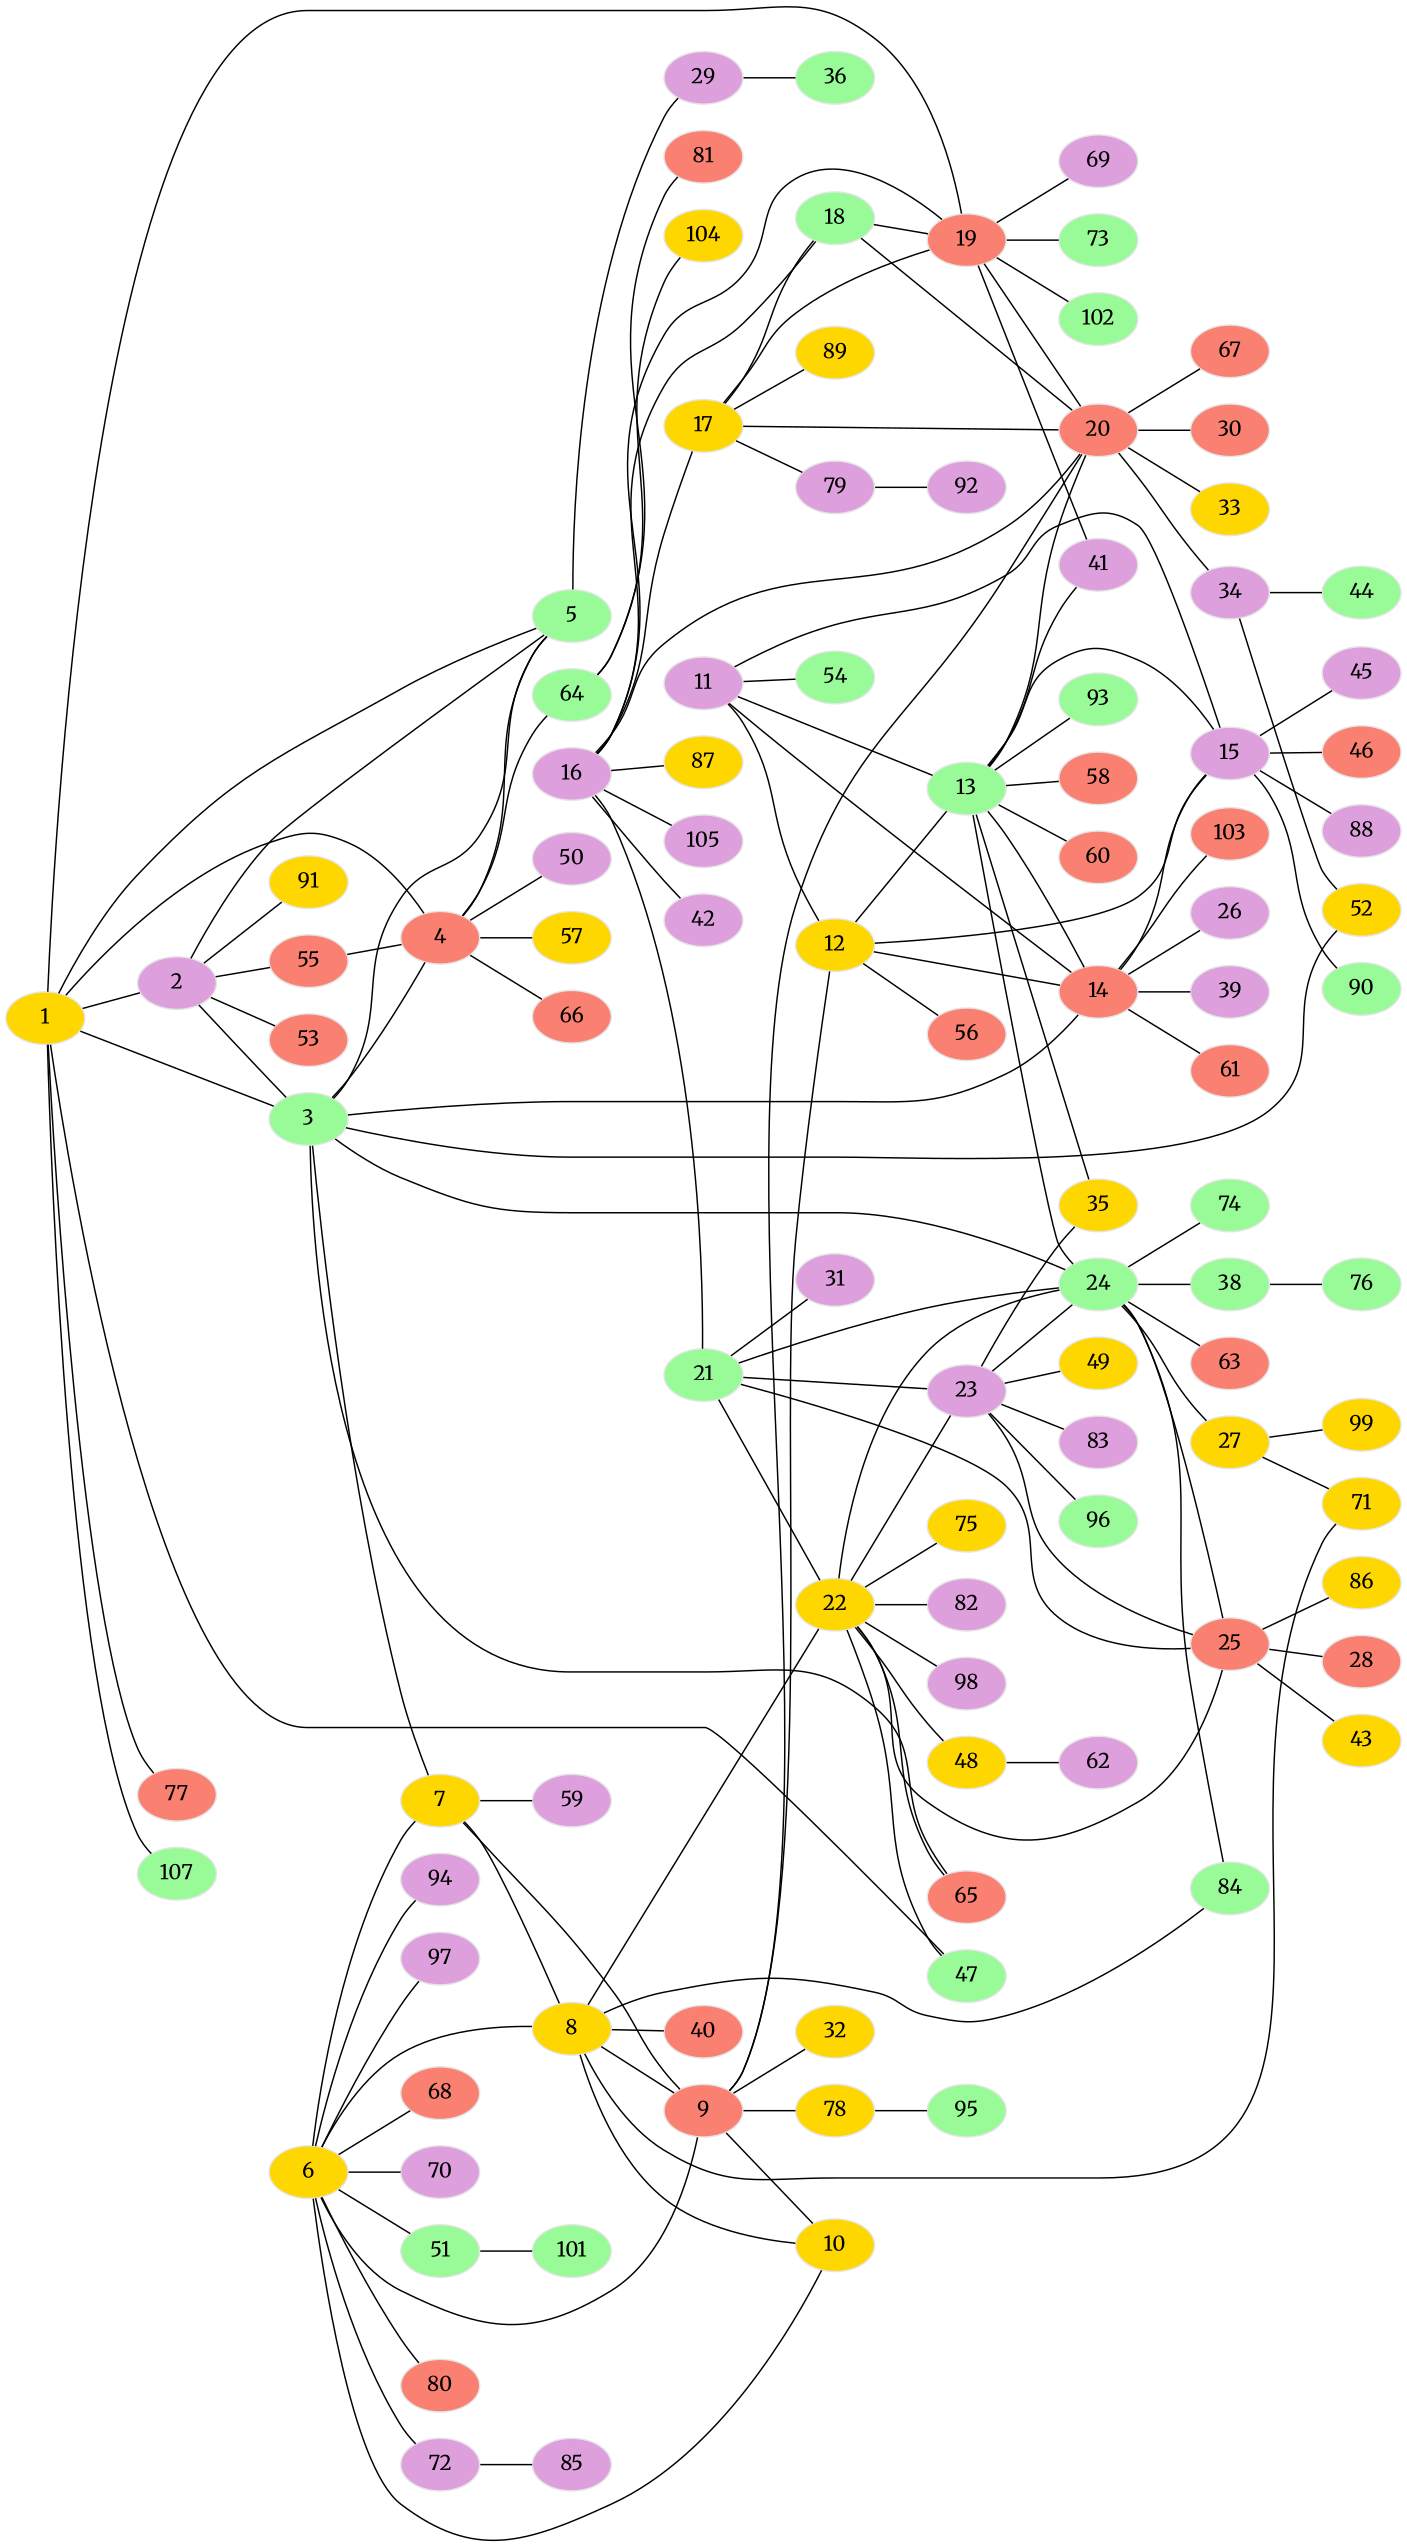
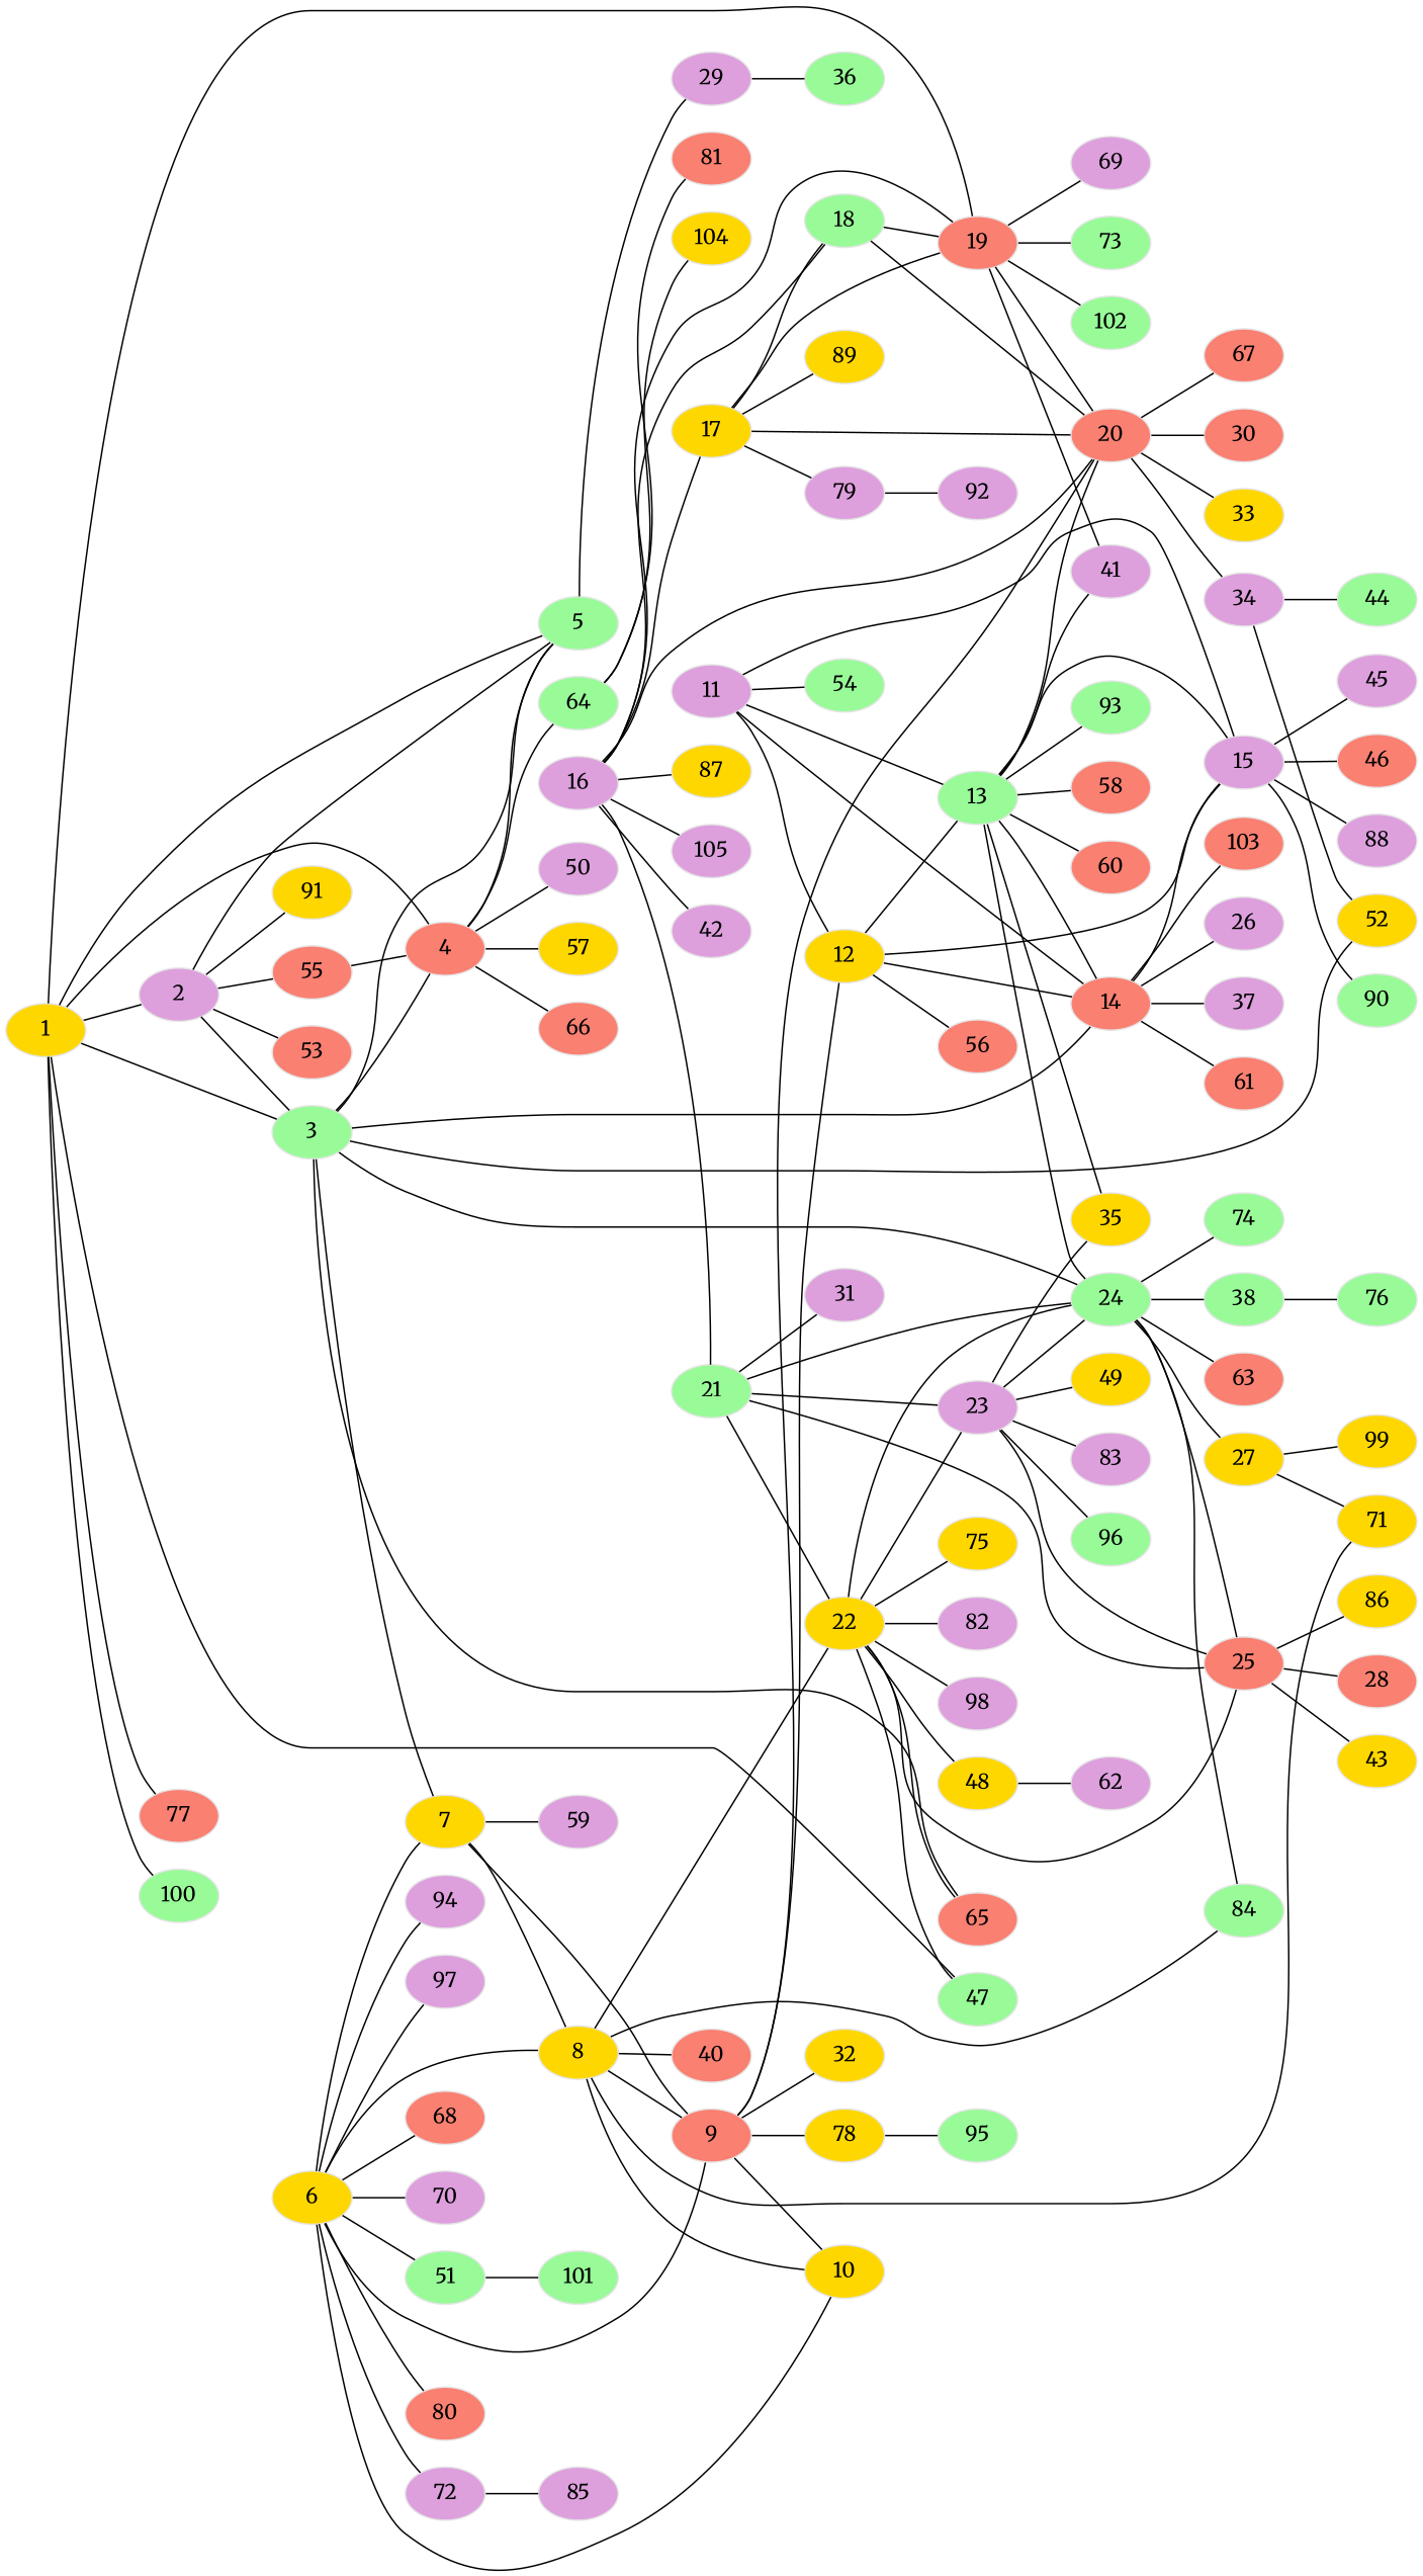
  graph {
    fontname=Merriweather
    rankdir=LR
    node [color=gray90 fillcolor=plum fontname=Merriweather style=filled]
    edge [fontname=Merriweather]
    1 [fillcolor=gold]
    2
    3 [fillcolor=palegreen]
    4 [fillcolor=salmon]
    5 [fillcolor=palegreen]
    19 [fillcolor=salmon]
    47 [fillcolor=palegreen]
    77 [fillcolor=salmon]
-   100 [fillcolor=palegreen label=107]
+   100 [fillcolor=palegreen]
    53 [fillcolor=salmon]
    55 [fillcolor=salmon]
    91 [fillcolor=gold]
    7 [fillcolor=gold]
    14 [fillcolor=salmon]
    24 [fillcolor=palegreen]
    52 [fillcolor=gold]
    65 [fillcolor=salmon]
    50
    57 [fillcolor=gold]
    64 [fillcolor=palegreen]
    66 [fillcolor=salmon]
    29
    20 [fillcolor=salmon]
    41
    69
    73 [fillcolor=palegreen]
    102 [fillcolor=palegreen]
    8 [fillcolor=gold]
    9 [fillcolor=salmon]
    59
    15
    26
-   37 [label=39]
+   37
    61 [fillcolor=salmon]
    103 [fillcolor=salmon]
    84 [fillcolor=palegreen]
    25 [fillcolor=salmon]
    27 [fillcolor=gold]
    38 [fillcolor=palegreen]
    63 [fillcolor=salmon]
    74 [fillcolor=palegreen]
    81 [fillcolor=salmon]
    104 [fillcolor=gold]
    36 [fillcolor=palegreen]
    6 [fillcolor=gold]
    10 [fillcolor=gold]
    51 [fillcolor=palegreen]
    68 [fillcolor=salmon]
    70
    72
    80 [fillcolor=salmon]
    94
    97
    22 [fillcolor=gold]
    40 [fillcolor=salmon]
    71 [fillcolor=gold]
    12 [fillcolor=gold]
    32 [fillcolor=gold]
    78 [fillcolor=gold]
    101 [fillcolor=palegreen]
    85
    23
    48 [fillcolor=gold]
    75 [fillcolor=gold]
    82
    98
    13 [fillcolor=palegreen]
    56 [fillcolor=salmon]
    30 [fillcolor=salmon]
    33 [fillcolor=gold]
    34
    67 [fillcolor=salmon]
    95 [fillcolor=palegreen]
    11
    54 [fillcolor=palegreen]
    35 [fillcolor=gold]
    58 [fillcolor=salmon]
    60 [fillcolor=salmon]
    93 [fillcolor=palegreen]
    45
    46 [fillcolor=salmon]
    88
    90 [fillcolor=palegreen]
    16
    17 [fillcolor=gold]
    18 [fillcolor=palegreen]
    21 [fillcolor=palegreen]
    42
    87 [fillcolor=gold]
    105
    79
    89 [fillcolor=gold]
    31
    92
    44 [fillcolor=palegreen]
    49 [fillcolor=gold]
    83
    96 [fillcolor=palegreen]
    28 [fillcolor=salmon]
    43 [fillcolor=gold]
    86 [fillcolor=gold]
    62
    99 [fillcolor=gold]
    76 [fillcolor=palegreen]
    1 -- 2
    1 -- 3
    1 -- 4
    1 -- 5
    1 -- 19
    1 -- 47
    1 -- 77
    1 -- 100
    2 -- 3
    2 -- 5
    2 -- 53
    2 -- 55
    2 -- 91
    3 -- 4
    3 -- 5
    3 -- 7
    3 -- 14
    3 -- 24
    3 -- 52
    3 -- 65
    4 -- 5
    4 -- 50
    4 -- 57
    4 -- 64
    4 -- 66
    5 -- 29
    19 -- 20
    19 -- 41
    19 -- 69
    19 -- 73
    19 -- 102
    55 -- 4
    7 -- 8
    7 -- 9
    7 -- 59
    14 -- 15
    14 -- 26
    14 -- 37
    14 -- 61
    14 -- 103
    24 -- 84
    24 -- 25
    24 -- 27
    24 -- 38
    24 -- 63
    24 -- 74
    64 -- 81
    64 -- 104
    29 -- 36
    20 -- 30
    20 -- 33
    20 -- 34
    20 -- 67
    8 -- 9
    8 -- 84
    8 -- 10
    8 -- 22
    8 -- 40
    8 -- 71
    9 -- 20
    9 -- 10
    9 -- 12
    9 -- 32
    9 -- 78
    15 -- 45
    15 -- 46
    15 -- 88
    15 -- 90
    25 -- 28
    25 -- 43
    25 -- 86
    27 -- 71
    27 -- 99
    38 -- 76
    6 -- 7
    6 -- 8
    6 -- 9
    6 -- 10
    6 -- 51
    6 -- 68
    6 -- 70
    6 -- 72
    6 -- 80
    6 -- 94
    6 -- 97
    51 -- 101
    72 -- 85
    22 -- 47
    22 -- 24
    22 -- 65
    22 -- 25
    22 -- 23
    22 -- 48
    22 -- 75
    22 -- 82
    22 -- 98
    12 -- 14
    12 -- 15
    12 -- 13
    12 -- 56
    78 -- 95
    23 -- 24
    23 -- 25
    23 -- 35
    23 -- 49
    23 -- 83
    23 -- 96
    48 -- 62
    13 -- 14
    13 -- 24
    13 -- 20
    13 -- 41
    13 -- 15
    13 -- 35
    13 -- 58
    13 -- 60
    13 -- 93
    34 -- 52
    34 -- 44
    11 -- 14
    11 -- 15
    11 -- 12
    11 -- 13
    11 -- 54
    16 -- 19
    16 -- 20
    16 -- 17
    16 -- 18
    16 -- 21
    16 -- 42
    16 -- 87
    16 -- 105
    17 -- 19
    17 -- 20
    17 -- 18
    17 -- 79
    17 -- 89
    18 -- 19
    18 -- 20
    21 -- 24
    21 -- 25
    21 -- 22
    21 -- 23
    21 -- 31
    79 -- 92
  }
